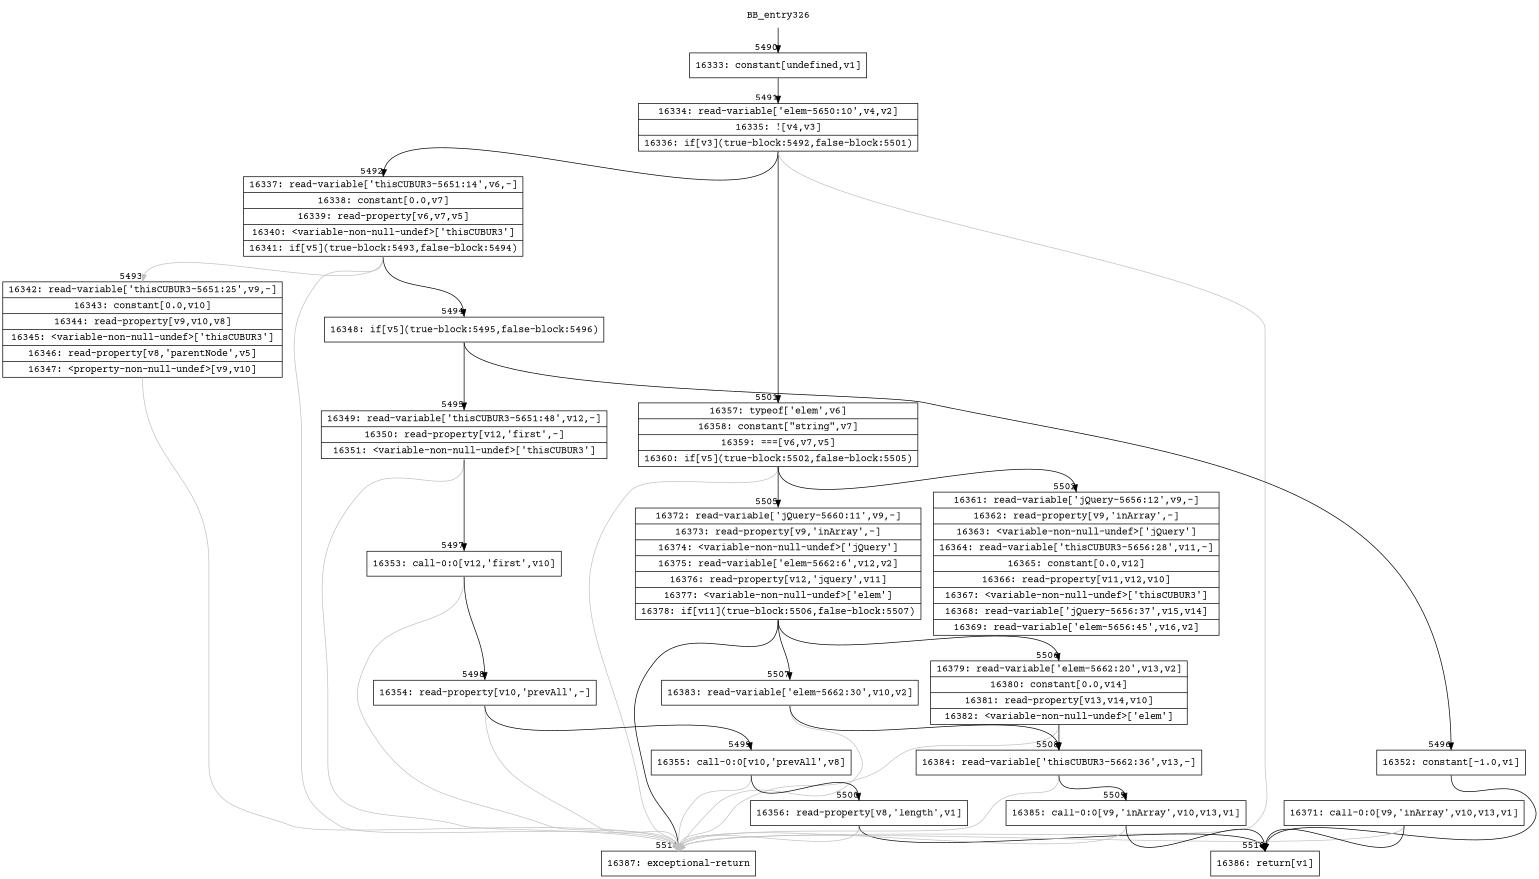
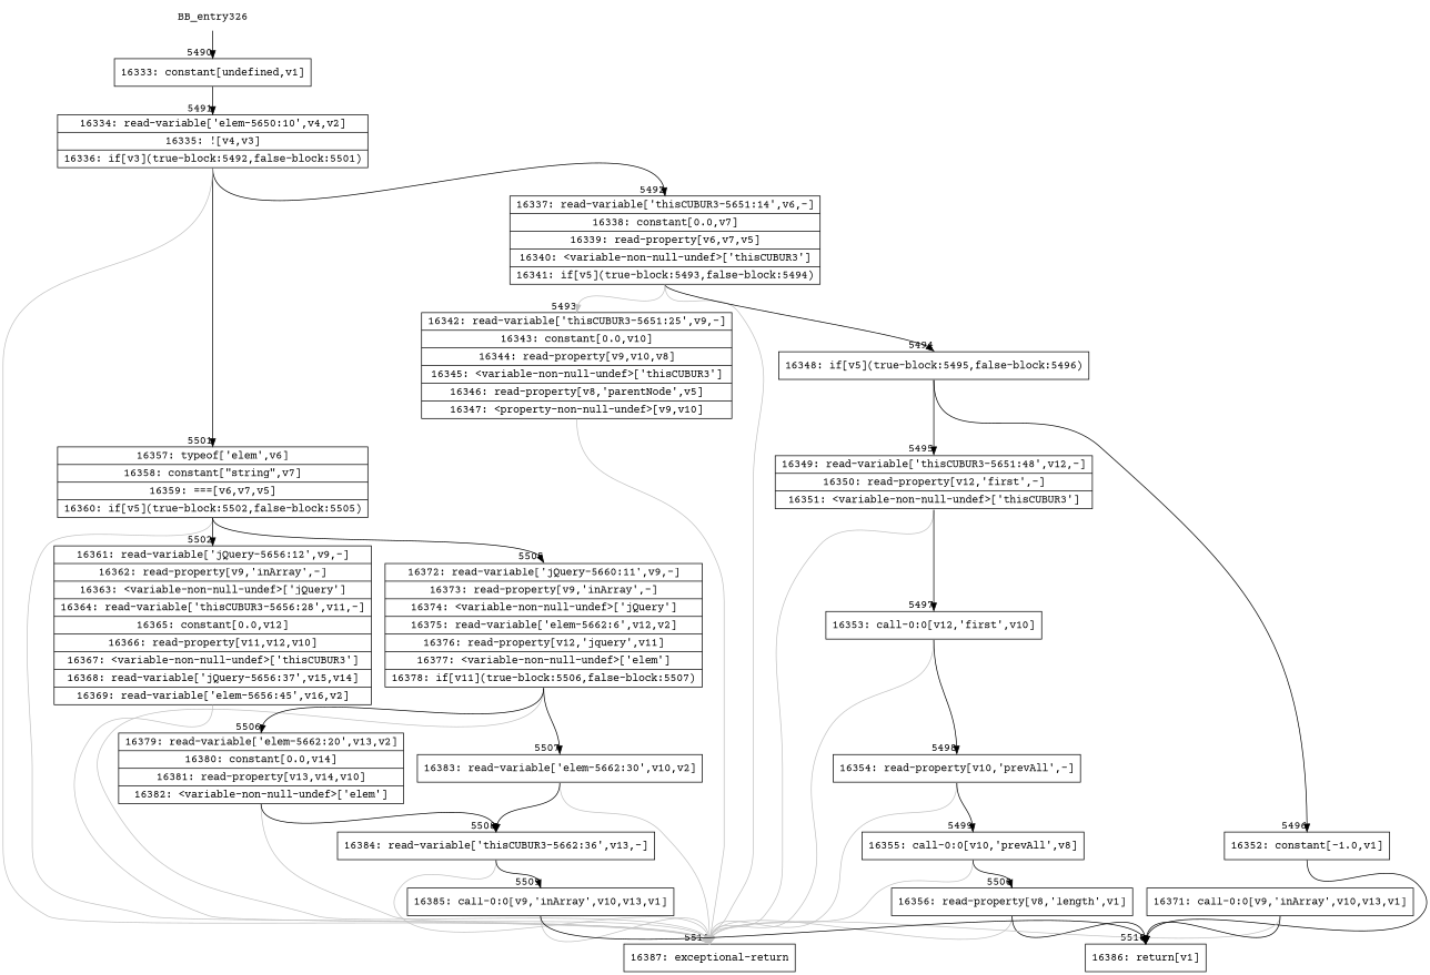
  digraph {
    fontname="Courier Prime"
    rankdir=TD
    node [fontname="Courier Prime" shape=record]
    edge [fontname="Courier Prime" headport=n tailport=s]
    n1 [label=BB_entry326 shape=none]
    n2 [label="{16333: constant[undefined,v1]}"]
    n3 [label="{16334: read-variable['elem-5650:10',v4,v2]|16335: ![v4,v3]|16336: if[v3](true-block:5492,false-block:5501)}"]
    n4 [label="{16337: read-variable['thisCUBUR3-5651:14',v6,-]|16338: constant[0.0,v7]|16339: read-property[v6,v7,v5]|16340: \<variable-non-null-undef\>['thisCUBUR3']|16341: if[v5](true-block:5493,false-block:5494)}"]
    n5 [label="{16357: typeof['elem',v6]|16358: constant[\"string\",v7]|16359: ===[v6,v7,v5]|16360: if[v5](true-block:5502,false-block:5505)}"]
    n6 [label="{16387: exceptional-return}"]
    n7 [label="{16348: if[v5](true-block:5495,false-block:5496)}"]
    n8 [label="{16342: read-variable['thisCUBUR3-5651:25',v9,-]|16343: constant[0.0,v10]|16344: read-property[v9,v10,v8]|16345: \<variable-non-null-undef\>['thisCUBUR3']|16346: read-property[v8,'parentNode',v5]|16347: \<property-non-null-undef\>[v9,v10]}"]
    n9 [label="{16361: read-variable['jQuery-5656:12',v9,-]|16362: read-property[v9,'inArray',-]|16363: \<variable-non-null-undef\>['jQuery']|16364: read-variable['thisCUBUR3-5656:28',v11,-]|16365: constant[0.0,v12]|16366: read-property[v11,v12,v10]|16367: \<variable-non-null-undef\>['thisCUBUR3']|16368: read-variable['jQuery-5656:37',v15,v14]|16369: read-variable['elem-5656:45',v16,v2]}"]
    n10 [label="{16372: read-variable['jQuery-5660:11',v9,-]|16373: read-property[v9,'inArray',-]|16374: \<variable-non-null-undef\>['jQuery']|16375: read-variable['elem-5662:6',v12,v2]|16376: read-property[v12,'jquery',v11]|16377: \<variable-non-null-undef\>['elem']|16378: if[v11](true-block:5506,false-block:5507)}"]
    n11 [label="{16349: read-variable['thisCUBUR3-5651:48',v12,-]|16350: read-property[v12,'first',-]|16351: \<variable-non-null-undef\>['thisCUBUR3']}"]
    n12 [label="{16352: constant[-1.0,v1]}"]
    n13 [label="{16379: read-variable['elem-5662:20',v13,v2]|16380: constant[0.0,v14]|16381: read-property[v13,v14,v10]|16382: \<variable-non-null-undef\>['elem']}"]
    n14 [label="{16383: read-variable['elem-5662:30',v10,v2]}"]
    n15 [label="{16353: call-0:0[v12,'first',v10]}"]
    n16 [label="{16386: return[v1]}"]
    n17 [label="{16354: read-property[v10,'prevAll',-]}"]
    n18 [label="{16355: call-0:0[v10,'prevAll',v8]}"]
    n19 [label="{16356: read-property[v8,'length',v1]}"]
    n20 [label="{16384: read-variable['thisCUBUR3-5662:36',v13,-]}"]
    n21 [label="{16371: call-0:0[v9,'inArray',v10,v13,v1]}"]
    n22 [label="{16385: call-0:0[v9,'inArray',v10,v13,v1]}"]
    n1 -> n2 [headlabel="    5490"]
    n2 -> n3 [headlabel="      5491"]
    n3 -> n4 [headlabel="      5492"]
    n3 -> n5 [headlabel="      5501"]
    n3 -> n6 [color=gray headlabel="      5511"]
    n4 -> n6 [color=gray]
    n4 -> n7 [headlabel="      5494"]
    n4 -> n8 [color=gray headlabel="      5493"]
    n5 -> n6 [color=gray]
    n5 -> n9 [headlabel="      5502"]
    n5 -> n10 [headlabel="      5505"]
    n7 -> n11 [headlabel="      5495"]
    n7 -> n12 [headlabel="      5496"]
    n8 -> n6 [color=gray]
-   n10 -> n6 [color=black]
+   n9 -> n6 [color=gray]
+   n10 -> n6 [color=gray]
    n10 -> n13 [headlabel="      5506"]
    n10 -> n14 [headlabel="      5507"]
    n11 -> n6 [color=gray]
    n11 -> n15 [headlabel="      5497"]
    n12 -> n16 [headlabel="      5510"]
    n13 -> n6 [color=gray]
    n13 -> n20 [headlabel="      5508"]
    n14 -> n6 [color=gray]
    n14 -> n20
    n15 -> n6 [color=gray]
    n15 -> n17 [headlabel="      5498"]
    n17 -> n6 [color=gray]
    n17 -> n18 [headlabel="      5499"]
    n18 -> n6 [color=gray]
    n18 -> n19 [headlabel="      5500"]
    n19 -> n6 [color=gray]
    n19 -> n16
    n20 -> n6 [color=gray]
    n20 -> n22 [headlabel="      5509"]
    n21 -> n6 [color=gray]
    n21 -> n16
    n22 -> n6 [color=gray]
    n22 -> n16
  }
